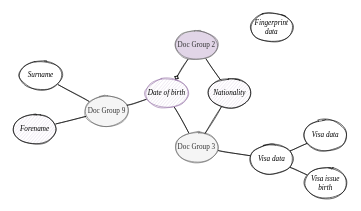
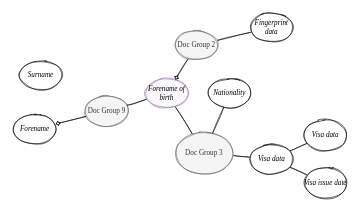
  <mxCell id="0" />
  <mxCell id="1" parent="0" />
  <mxCell id="2" value="" style="edgeStyle=none;rounded=1;html=1;labelBackgroundColor=none;startArrow=none;startFill=0;startSize=5;endArrow=diamond;endFill=0;endSize=5;jettySize=auto;orthogonalLoop=1;strokeWidth=1;fontFamily=Futura;fontSize=12;sketch=1;shadow=0;" parent="1" source="4" target="15" edge="1"><mxGeometry relative="1" as="geometry" /></mxCell>
- <mxCell id="3" value="" style="edgeStyle=none;rounded=1;html=1;labelBackgroundColor=none;startArrow=none;startFill=0;startSize=5;endArrow=none;endFill=0;endSize=5;jettySize=auto;orthogonalLoop=1;strokeWidth=1;fontFamily=Futura;fontSize=12;sketch=1;shadow=0;" parent="1" source="4" target="7" edge="1"><mxGeometry relative="1" as="geometry" /></mxCell>
- <mxCell id="4" value="&lt;span&gt;Doc Group 2&lt;/span&gt;" style="ellipse;whiteSpace=wrap;html=1;rounded=0;shadow=0;comic=0;labelBackgroundColor=none;strokeWidth=1;fontFamily=Futura;fontSize=12;align=center;fillColor=#e1d5e7;sketch=1;fillStyle=solid;strokeColor=#666666;fontColor=#333333;" parent="1" vertex="1"><mxGeometry x="290" y="50" width="75" height="50" as="geometry" /></mxCell>
+ <mxCell id="4" value="&lt;span&gt;Doc Group 2&lt;/span&gt;" style="ellipse;whiteSpace=wrap;html=1;rounded=0;shadow=0;comic=0;labelBackgroundColor=none;strokeWidth=1;fontFamily=Futura;fontSize=12;align=center;fillColor=#f5f5f5;sketch=1;fillStyle=solid;strokeColor=#666666;fontColor=#333333;" parent="1" vertex="1"><mxGeometry x="290" y="50" width="75" height="50" as="geometry" /></mxCell>
+ <mxCell id="5" value="" style="edgeStyle=none;rounded=1;html=1;labelBackgroundColor=none;startArrow=none;startFill=0;startSize=5;endArrow=none;endFill=0;endSize=5;jettySize=auto;orthogonalLoop=1;strokeWidth=1;fontFamily=Futura;fontSize=12;sketch=1;shadow=0;" parent="1" source="4" target="6" edge="1"><mxGeometry relative="1" as="geometry" /></mxCell>
  <mxCell id="6" value="&lt;span&gt;Fingerprint data&lt;br&gt;&lt;/span&gt;" style="ellipse;whiteSpace=wrap;html=1;rounded=0;shadow=0;comic=0;labelBackgroundColor=none;strokeWidth=1;fontFamily=Futura;fontSize=12;align=center;sketch=1;fontStyle=2" parent="1" vertex="1"><mxGeometry x="415" y="20" width="75" height="50" as="geometry" /></mxCell>
- <mxCell id="7" value="Nationality" style="ellipse;whiteSpace=wrap;html=1;rounded=0;shadow=0;comic=0;labelBackgroundColor=none;strokeWidth=1;fontFamily=Futura;fontSize=12;align=center;sketch=1;fontStyle=2;fillColor=#e1d5e7;" parent="1" vertex="1"><mxGeometry x="345" y="130" width="75" height="50" as="geometry" /></mxCell>
- <mxCell id="8" value="Forename" style="ellipse;whiteSpace=wrap;html=1;rounded=0;shadow=0;comic=0;labelBackgroundColor=none;strokeWidth=1;fontFamily=Futura;fontSize=12;align=center;sketch=1;fontStyle=2;fillColor=#e1d5e7;" parent="1" vertex="1"><mxGeometry x="20" y="190" width="75" height="50" as="geometry" /></mxCell>
- <mxCell id="9" value="" style="edgeStyle=none;rounded=1;html=1;labelBackgroundColor=none;startArrow=none;startFill=0;startSize=5;endArrow=none;endFill=0;endSize=5;jettySize=auto;orthogonalLoop=1;strokeWidth=1;fontFamily=Futura;fontSize=12;sketch=1;shadow=0;" parent="1" source="10" target="12" edge="1"><mxGeometry relative="1" as="geometry" /></mxCell>
+ <mxCell id="7" value="Nationality" style="ellipse;whiteSpace=wrap;html=1;rounded=0;shadow=0;comic=0;labelBackgroundColor=none;strokeWidth=1;fontFamily=Futura;fontSize=12;align=center;sketch=1;fontStyle=2" parent="1" vertex="1"><mxGeometry x="345" y="130" width="75" height="50" as="geometry" /></mxCell>
+ <mxCell id="8" value="Forename" style="ellipse;whiteSpace=wrap;html=1;rounded=0;shadow=0;comic=0;labelBackgroundColor=none;strokeWidth=1;fontFamily=Futura;fontSize=12;align=center;sketch=1;fontStyle=2" parent="1" vertex="1"><mxGeometry x="20" y="190" width="75" height="50" as="geometry" /></mxCell>
  <mxCell id="10" value="Doc Group 9" style="ellipse;whiteSpace=wrap;html=1;rounded=0;shadow=0;comic=0;labelBackgroundColor=none;strokeWidth=1;fontFamily=Futura;fontSize=12;align=center;fillColor=#f5f5f5;sketch=1;fillStyle=solid;strokeColor=#666666;fontColor=#333333;" parent="1" vertex="1"><mxGeometry x="140" y="160" width="75" height="50" as="geometry" /></mxCell>
  <mxCell id="11" value="" style="edgeStyle=none;rounded=1;html=1;labelBackgroundColor=none;startArrow=none;startFill=0;startSize=5;endArrow=none;endFill=0;endSize=5;jettySize=auto;orthogonalLoop=1;strokeWidth=1;fontFamily=Futura;fontSize=12;sketch=1;shadow=0;" parent="1" source="10" target="15" edge="1"><mxGeometry relative="1" as="geometry" /></mxCell>
  <mxCell id="12" value="&lt;span&gt;Surname&lt;/span&gt;" style="ellipse;whiteSpace=wrap;html=1;rounded=0;shadow=0;comic=0;labelBackgroundColor=none;strokeWidth=1;fontFamily=Futura;fontSize=12;align=center;sketch=1;fontStyle=2" parent="1" vertex="1"><mxGeometry x="30" y="100" width="75" height="50" as="geometry" /></mxCell>
- <mxCell id="13" value="" style="edgeStyle=none;rounded=1;html=1;labelBackgroundColor=none;startArrow=none;startFill=0;startSize=5;endArrow=none;endFill=0;endSize=5;jettySize=auto;orthogonalLoop=1;strokeWidth=1;fontFamily=Futura;fontSize=12;sketch=1;shadow=0;" parent="1" source="10" target="8" edge="1"><mxGeometry relative="1" as="geometry" /></mxCell>
+ <mxCell id="13" value="" style="edgeStyle=none;rounded=1;html=1;labelBackgroundColor=none;startArrow=none;startFill=0;startSize=5;endArrow=diamond;endFill=0;endSize=5;jettySize=auto;orthogonalLoop=1;strokeWidth=1;fontFamily=Futura;fontSize=12;sketch=1;shadow=0;" parent="1" source="10" target="8" edge="1"><mxGeometry relative="1" as="geometry" /></mxCell>
  <mxCell id="14" style="edgeStyle=none;rounded=0;sketch=1;orthogonalLoop=1;jettySize=auto;html=1;shadow=0;strokeColor=#000000;fontFamily=Futura;endArrow=none;endFill=0;" parent="1" source="15" target="16" edge="1"><mxGeometry relative="1" as="geometry" /></mxCell>
- <mxCell id="15" value="&lt;span&gt;Date of birth&lt;/span&gt;" style="ellipse;whiteSpace=wrap;html=1;rounded=0;shadow=0;comic=0;labelBackgroundColor=none;strokeWidth=1;fontFamily=Futura;fontSize=12;align=center;sketch=1;fillStyle=hachure;fillColor=#e1d5e7;strokeColor=#9673a6;fontStyle=2" parent="1" vertex="1"><mxGeometry x="240" y="130" width="75" height="50" as="geometry" /></mxCell>
- <mxCell id="16" value="Doc Group 3" style="ellipse;whiteSpace=wrap;html=1;rounded=0;shadow=0;comic=0;labelBackgroundColor=none;strokeWidth=1;fontFamily=Futura;fontSize=12;align=center;fillColor=#f5f5f5;sketch=1;fillStyle=solid;strokeColor=#666666;fontColor=#333333;" parent="1" vertex="1"><mxGeometry x="290" y="220" width="75" height="50" as="geometry" /></mxCell>
+ <mxCell id="15" value="&lt;span&gt;Forename of birth&lt;/span&gt;" style="ellipse;whiteSpace=wrap;html=1;rounded=0;shadow=0;comic=0;labelBackgroundColor=none;strokeWidth=1;fontFamily=Futura;fontSize=12;align=center;sketch=1;fillStyle=hachure;fillColor=#e1d5e7;strokeColor=#9673a6;fontStyle=2" parent="1" vertex="1"><mxGeometry x="240" y="130" width="75" height="50" as="geometry" /></mxCell>
+ <mxCell id="16" value="Doc Group 3" style="ellipse;whiteSpace=wrap;html=1;rounded=0;shadow=0;comic=0;labelBackgroundColor=none;strokeWidth=1;fontFamily=Futura;fontSize=12;align=center;fillColor=#f5f5f5;sketch=1;fillStyle=solid;strokeColor=#666666;fontColor=#333333;" parent="1" vertex="1"><mxGeometry x="290" y="220" width="100" height="70" as="geometry" /></mxCell>
  <mxCell id="17" value="" style="edgeStyle=none;rounded=1;html=1;labelBackgroundColor=none;startArrow=none;startFill=0;startSize=5;endArrow=none;endFill=0;endSize=5;jettySize=auto;orthogonalLoop=1;strokeWidth=1;fontFamily=Futura;fontSize=12;sketch=1;shadow=0;" parent="1" source="7" target="16" edge="1"><mxGeometry relative="1" as="geometry"><mxPoint x="270.192" y="255.097" as="sourcePoint" /><mxPoint x="349.867" y="184.933" as="targetPoint" /></mxGeometry></mxCell>
  <mxCell id="18" value="" style="edgeStyle=none;rounded=0;orthogonalLoop=1;jettySize=auto;html=1;endArrow=none;endFill=0;sketch=1;fontFamily=Futura;" parent="1" source="20" target="22" edge="1"><mxGeometry relative="1" as="geometry" /></mxCell>
  <mxCell id="19" value="" style="edgeStyle=none;rounded=0;orthogonalLoop=1;jettySize=auto;html=1;endArrow=none;endFill=0;sketch=1;fontFamily=Futura;" parent="1" source="20" target="23" edge="1"><mxGeometry relative="1" as="geometry" /></mxCell>
  <mxCell id="20" value="Visa data" style="ellipse;whiteSpace=wrap;html=1;rounded=0;shadow=0;comic=0;labelBackgroundColor=none;strokeWidth=1;fontFamily=Futura;fontSize=12;align=center;sketch=1;fontStyle=2" parent="1" vertex="1"><mxGeometry x="415" y="240" width="75" height="50" as="geometry" /></mxCell>
  <mxCell id="21" style="edgeStyle=none;rounded=0;sketch=1;orthogonalLoop=1;jettySize=auto;html=1;shadow=0;strokeColor=#000000;fontFamily=Futura;endArrow=none;endFill=0;" parent="1" source="16" target="20" edge="1"><mxGeometry relative="1" as="geometry"><mxPoint x="240.309" y="115.156" as="sourcePoint" /><mxPoint x="274.715" y="84.856" as="targetPoint" /></mxGeometry></mxCell>
- <mxCell id="22" value="Visa issue birth" style="ellipse;whiteSpace=wrap;html=1;rounded=0;shadow=0;comic=0;labelBackgroundColor=none;strokeWidth=1;fontFamily=Futura;fontSize=12;align=center;sketch=1;fontStyle=2" parent="1" vertex="1"><mxGeometry x="505" y="280" width="75" height="50" as="geometry" /></mxCell>
+ <mxCell id="22" value="Visa issue date" style="ellipse;whiteSpace=wrap;html=1;rounded=0;shadow=0;comic=0;labelBackgroundColor=none;strokeWidth=1;fontFamily=Futura;fontSize=12;align=center;sketch=1;fontStyle=2" parent="1" vertex="1"><mxGeometry x="505" y="280" width="75" height="50" as="geometry" /></mxCell>
  <mxCell id="23" value="Visa data" style="ellipse;whiteSpace=wrap;html=1;rounded=0;shadow=0;comic=0;labelBackgroundColor=none;strokeWidth=1;fontFamily=Futura;fontSize=12;align=center;sketch=1;fontStyle=2" parent="1" vertex="1"><mxGeometry x="505" y="200" width="75" height="50" as="geometry" /></mxCell>
